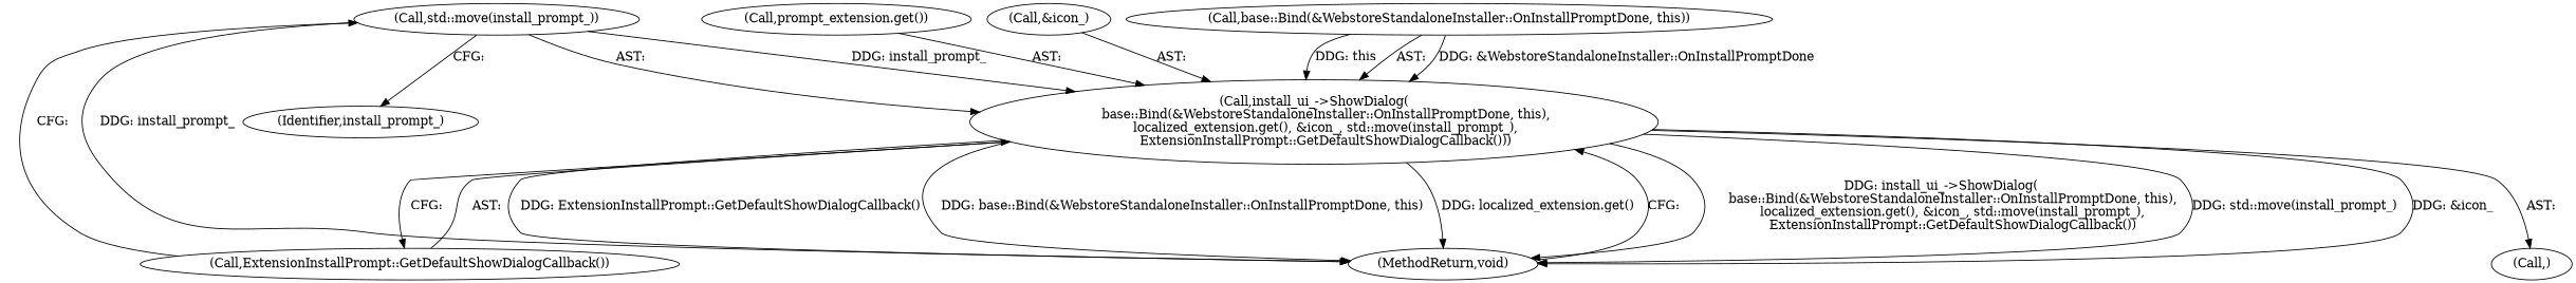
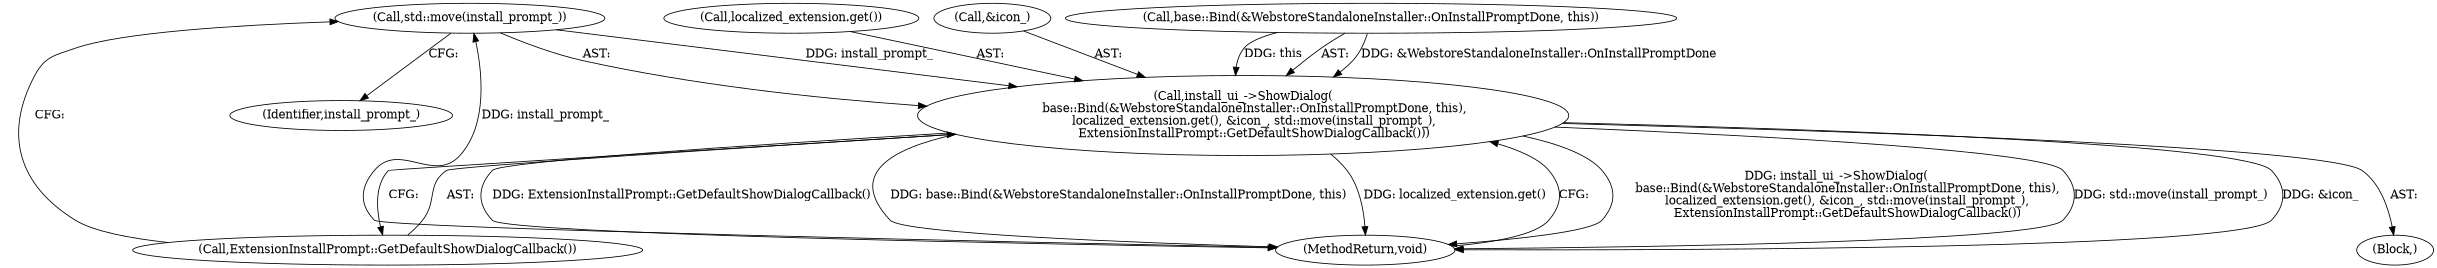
  digraph {
    n1 [label="(Call,std::move(install_prompt_))"]
    n2 [label="(Call,install_ui_->ShowDialog(\n      base::Bind(&WebstoreStandaloneInstaller::OnInstallPromptDone, this),\n      localized_extension.get(), &icon_, std::move(install_prompt_),\n      ExtensionInstallPrompt::GetDefaultShowDialogCallback()))"]
    n3 [label="(MethodReturn,void)"]
    n4 [label="(Identifier,install_prompt_)"]
    n5 [label="(Call,ExtensionInstallPrompt::GetDefaultShowDialogCallback())"]
-   n6 [label="(Call,)"]
-   n7 [label="(Call,prompt_extension.get())"]
+   n6 [label="(Block,)"]
+   n7 [label="(Call,localized_extension.get())"]
    n8 [label="(Call,&icon_)"]
    n9 [label="(Call,base::Bind(&WebstoreStandaloneInstaller::OnInstallPromptDone, this))"]
    n1 -> n2 [label="AST: "]
    n1 -> n2 [label="DDG: install_prompt_"]
-   n1 -> n3 [label="DDG: install_prompt_"]
+   n3 -> n1 [label="DDG: install_prompt_"]
    n1 -> n4 [label="CFG: "]
    n2 -> n3 [label="DDG: install_ui_->ShowDialog(\n      base::Bind(&WebstoreStandaloneInstaller::OnInstallPromptDone, this),\n      localized_extension.get(), &icon_, std::move(install_prompt_),\n      ExtensionInstallPrompt::GetDefaultShowDialogCallback())"]
    n2 -> n3 [label="DDG: std::move(install_prompt_)"]
    n2 -> n3 [label="DDG: &icon_"]
    n2 -> n3 [label="DDG: ExtensionInstallPrompt::GetDefaultShowDialogCallback()"]
    n2 -> n3 [label="DDG: base::Bind(&WebstoreStandaloneInstaller::OnInstallPromptDone, this)"]
    n2 -> n3 [label="DDG: localized_extension.get()"]
    n2 -> n5 [label="CFG: "]
    n2 -> n6 [label="AST: "]
    n3 -> n2 [label="CFG: "]
    n5 -> n1 [label="CFG: "]
    n5 -> n2 [label="AST: "]
    n7 -> n2 [label="AST: "]
    n8 -> n2 [label="AST: "]
    n9 -> n2 [label="AST: "]
    n9 -> n2 [label="DDG: &WebstoreStandaloneInstaller::OnInstallPromptDone"]
    n9 -> n2 [label="DDG: this"]
  }
